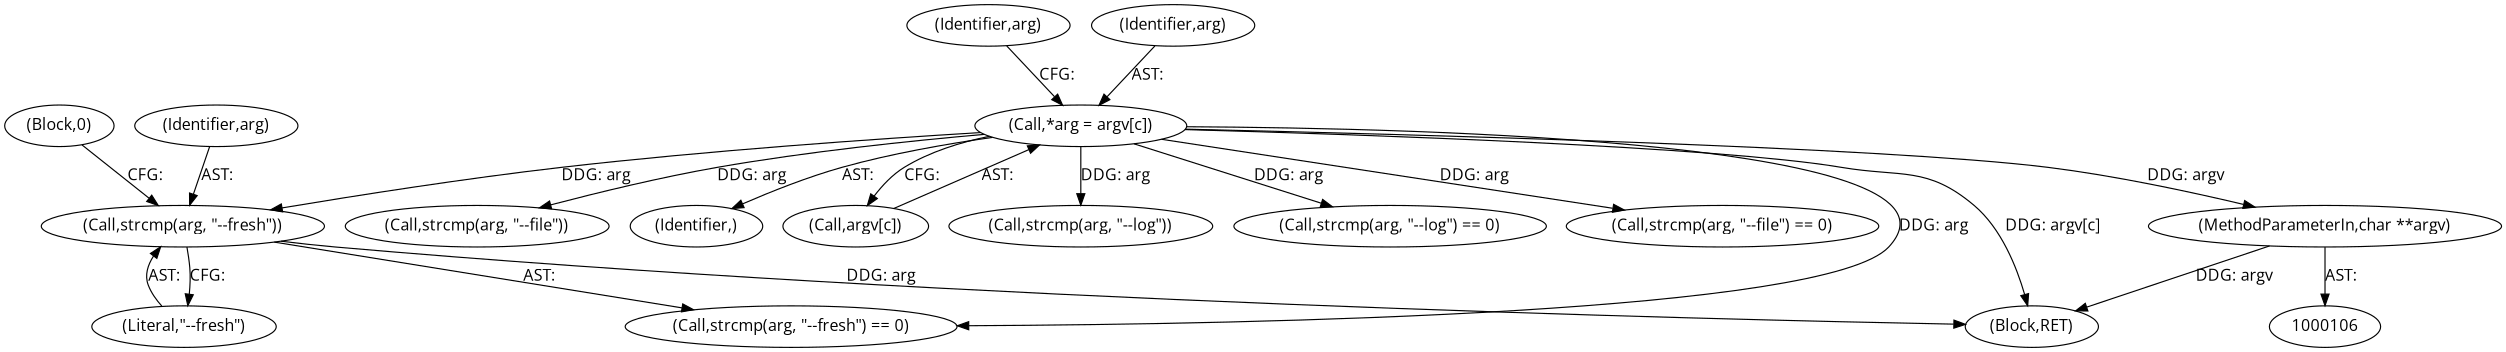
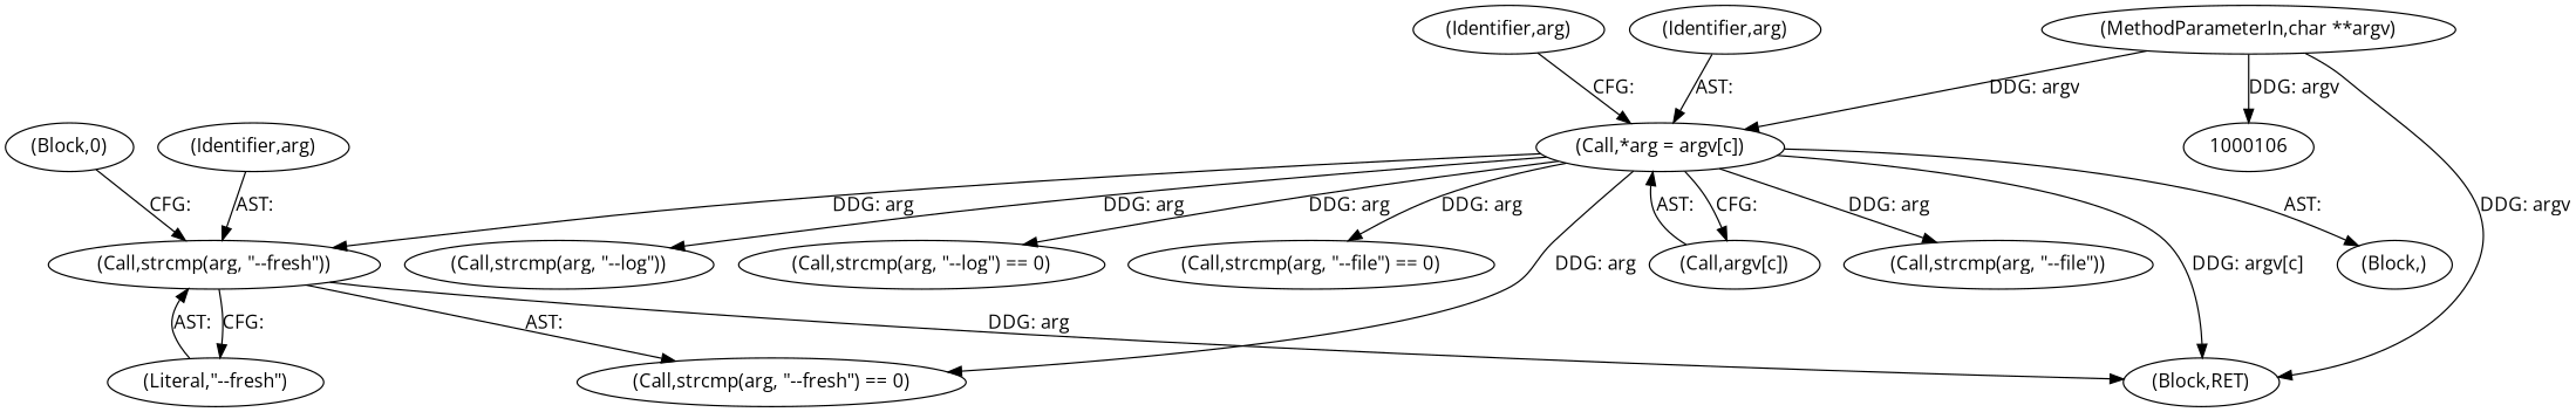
  digraph {
    fontname="Open Sans"
    node [fontname="Open Sans"]
    edge [fontname="Open Sans"]
    n1 [label="(Call,strcmp(arg, \"--fresh\"))"]
    n2 [label="(Block,RET)"]
    n3 [label="(Literal,\"--fresh\")"]
    n4 [label="(Call,strcmp(arg, \"--fresh\") == 0)"]
    n5 [label="(Call,*arg = argv[c])"]
    n6 [label="(Call,strcmp(arg, \"--file\"))"]
-   n7 [label="(Identifier,)"]
+   n7 [label="(Block,)"]
    n8 [label="(Call,argv[c])"]
    n9 [label="(Call,strcmp(arg, \"--log\"))"]
    n10 [label="(Call,strcmp(arg, \"--log\") == 0)"]
    n11 [label="(Call,strcmp(arg, \"--file\") == 0)"]
    n12 [label="(MethodParameterIn,char **argv)"]
    1000106
    n14 [label="(Identifier,arg)"]
    n15 [label="(Block,0)"]
    n16 [label="(Identifier,arg)"]
    n17 [label="(Identifier,arg)"]
    n1 -> n2 [label="DDG: arg"]
    n1 -> n3 [label="CFG: "]
    n1 -> n4 [label="AST: "]
    n3 -> n1 [label="AST: "]
    n5 -> n1 [label="DDG: arg"]
    n5 -> n2 [label="DDG: argv[c]"]
    n5 -> n4 [label="DDG: arg"]
    n5 -> n6 [label="DDG: arg"]
    n5 -> n7 [label="AST: "]
    n5 -> n8 [label="CFG: "]
    n5 -> n9 [label="DDG: arg"]
    n5 -> n10 [label="DDG: arg"]
    n5 -> n11 [label="DDG: arg"]
    n8 -> n5 [label="AST: "]
    n12 -> n2 [label="DDG: argv"]
-   n5 -> n12 [label="DDG: argv"]
-   n12 -> 1000106 [label="AST: "]
+   n12 -> n5 [label="DDG: argv"]
+   n12 -> 1000106 [label="DDG: argv"]
    n14 -> n1 [label="AST: "]
    n15 -> n1 [label="CFG: "]
    n16 -> n5 [label="CFG: "]
    n17 -> n5 [label="AST: "]
  }
